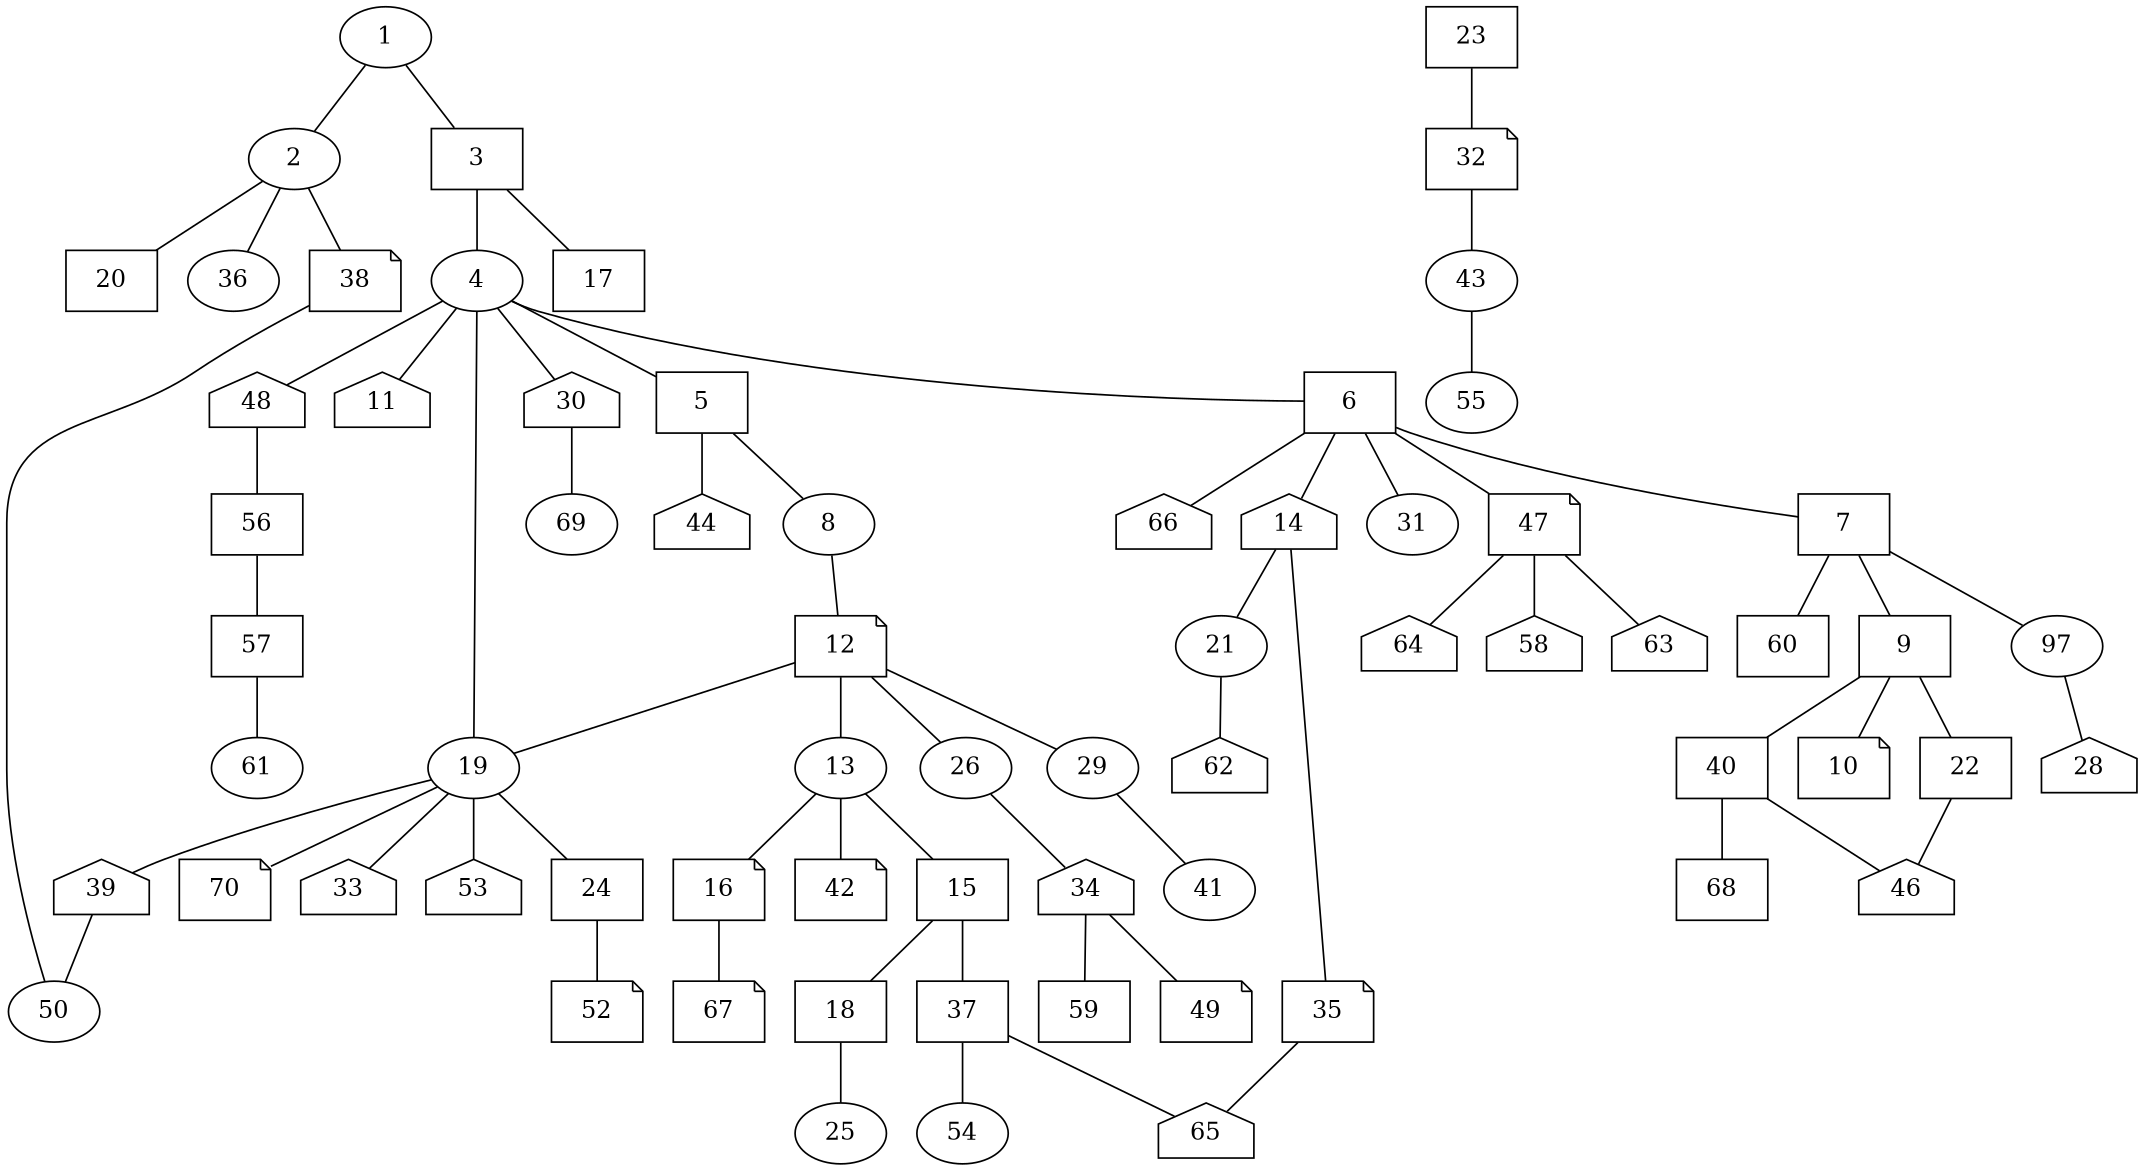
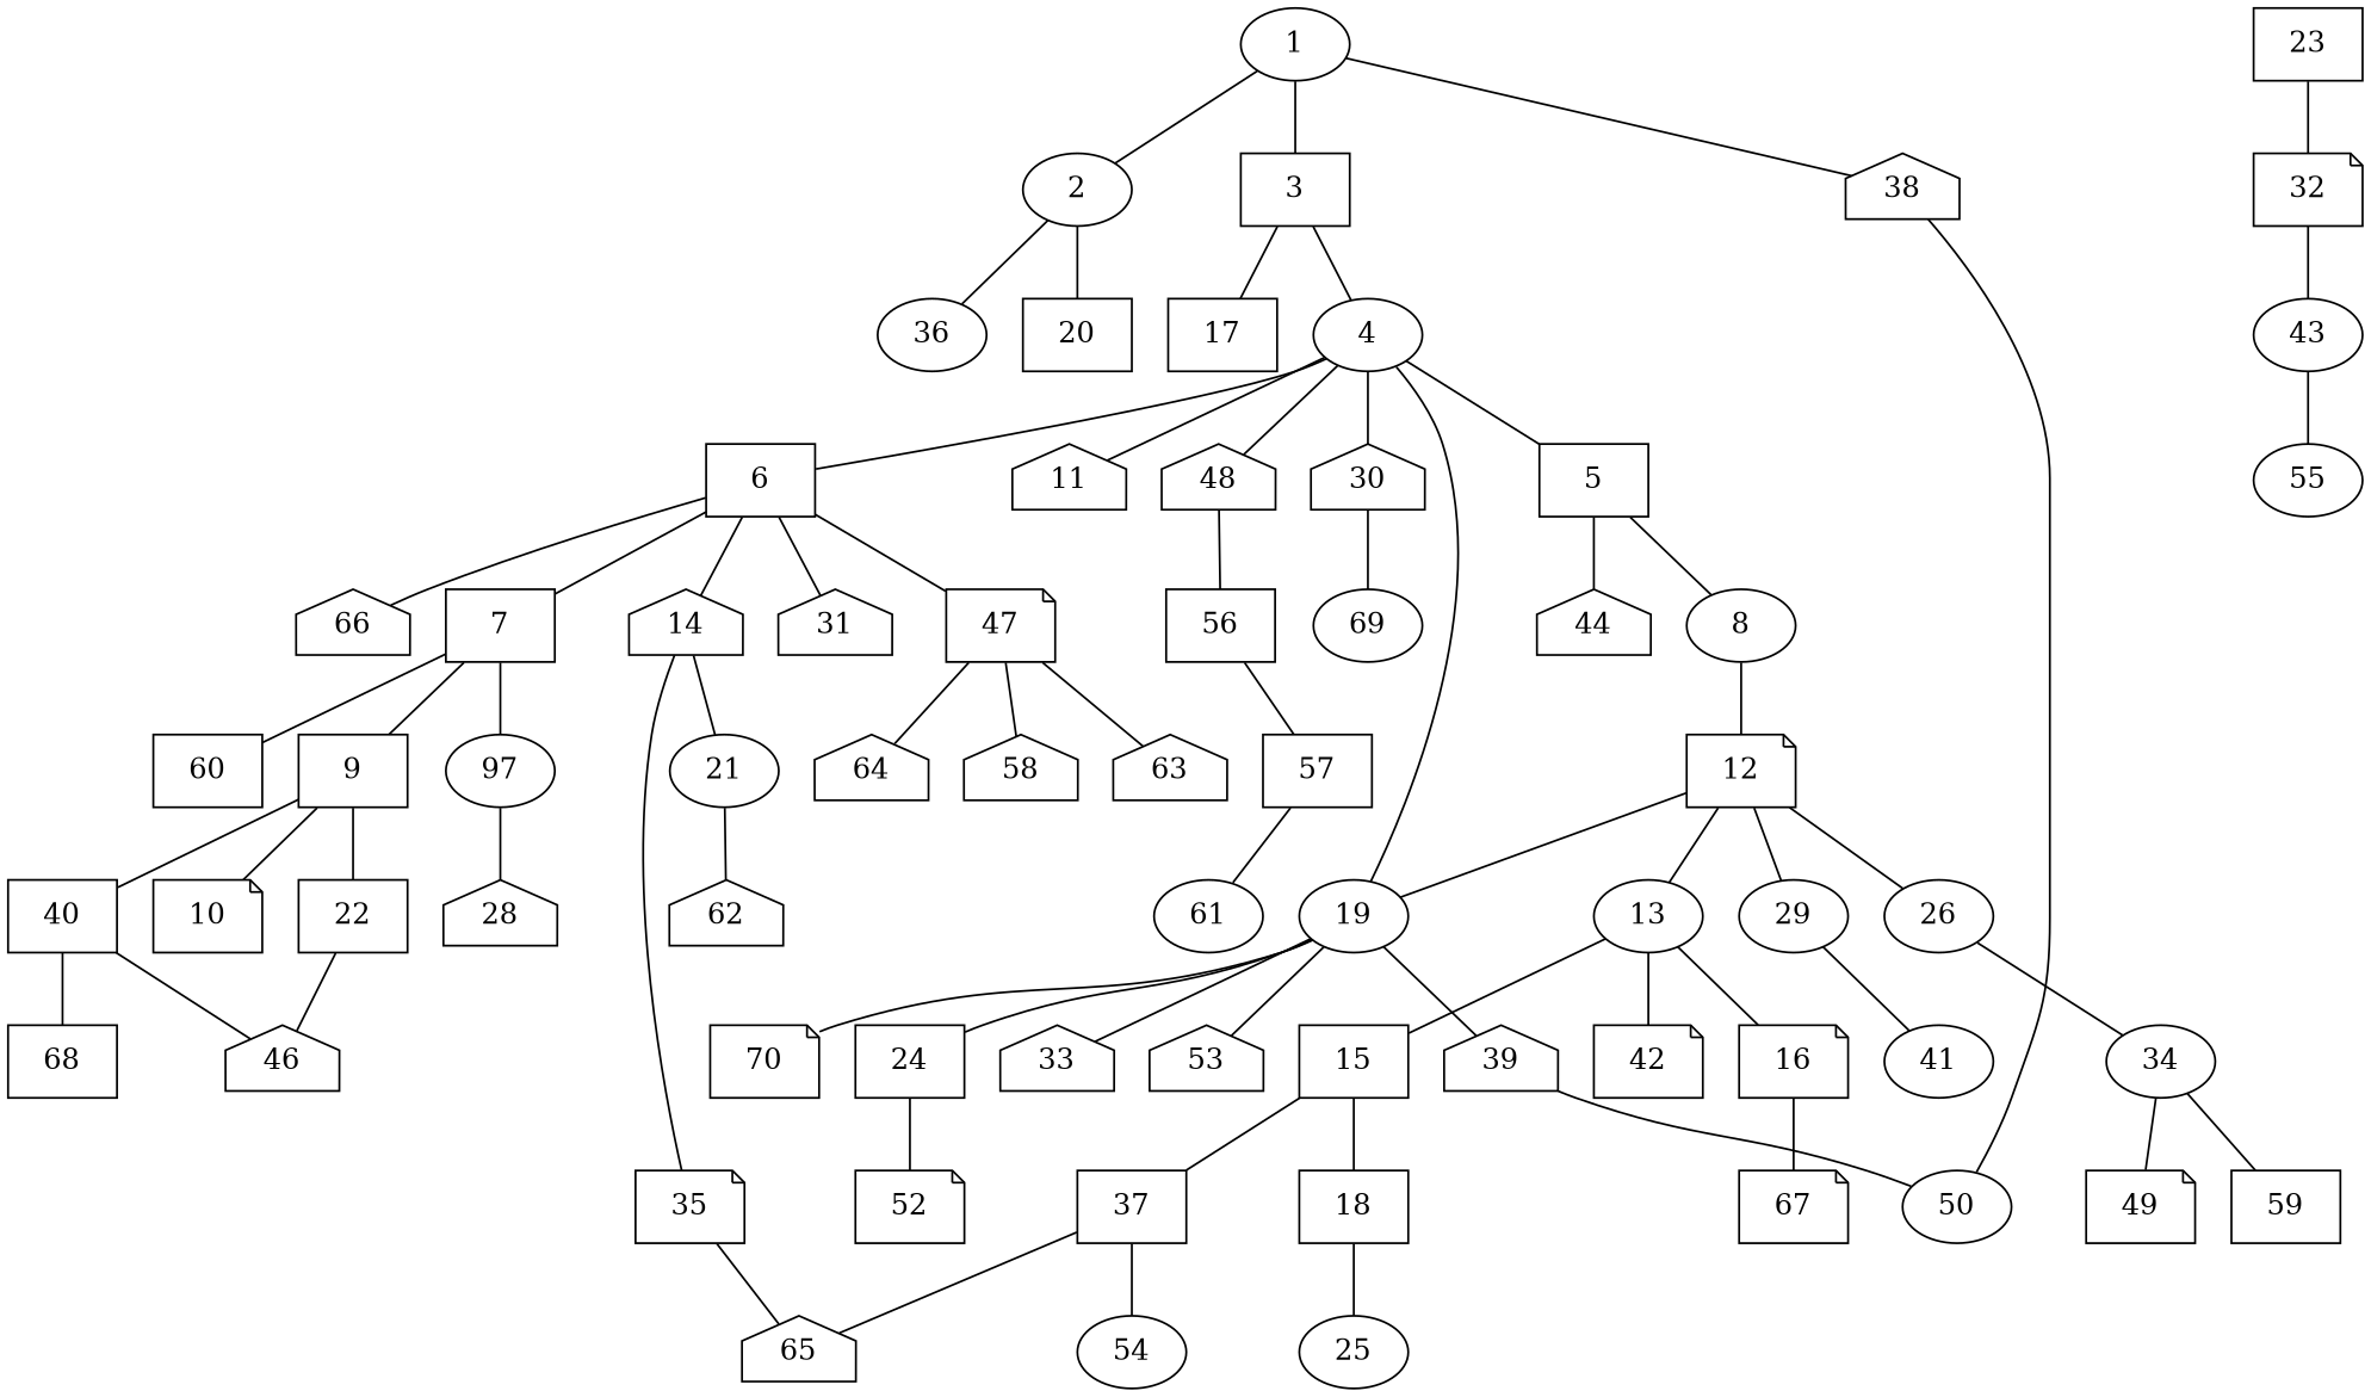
  graph {
    node [shape=ellipse]
    1
    2
    3 [shape=box]
-   38 [shape=note]
+   38 [shape=house]
    20 [shape=box]
    36
    4
    17 [shape=box]
    50
    5 [shape=box]
    6 [shape=box]
    11 [shape=house]
    19
    30 [shape=house]
    48 [shape=house]
    8
    44 [shape=house]
    7 [shape=box]
    14 [shape=house]
-   31
+   31 [shape=house]
    47 [shape=note]
    66 [shape=house]
    24 [shape=box]
    33 [shape=house]
    39 [shape=house]
    53 [shape=house]
    70 [shape=note]
    69
    56 [shape=box]
    12 [shape=note]
    9 [shape=box]
    n32 [label=97]
    60 [shape=box]
    21
    35 [shape=note]
    58 [shape=house]
    63 [shape=house]
    64 [shape=house]
    52 [shape=note]
    57 [shape=box]
    13
    26
    29
    10 [shape=note]
    22 [shape=box]
    40 [shape=box]
    23 [shape=box]
    32 [shape=note]
    28 [shape=house]
    62 [shape=house]
    65 [shape=house]
    46 [shape=house]
    68 [shape=box]
    43
    15 [shape=box]
    16 [shape=note]
    42 [shape=note]
-   34 [shape=house]
+   34
    41
    18 [shape=box]
    37 [shape=box]
    67 [shape=note]
    49 [shape=note]
    59 [shape=box]
    25
    54
    55
    61
    1 -- 2
    1 -- 3
-   2 -- 38
+   1 -- 38
    2 -- 20
    2 -- 36
    3 -- 4
    3 -- 17
    38 -- 50
    4 -- 5
    4 -- 6
    4 -- 11
    4 -- 19
    4 -- 30
    4 -- 48
    5 -- 8
    5 -- 44
    6 -- 7
    6 -- 14
    6 -- 31
    6 -- 47
    6 -- 66
    19 -- 24
    19 -- 33
    19 -- 39
    19 -- 53
    19 -- 70
    30 -- 69
    48 -- 56
    8 -- 12
    7 -- 9
    7 -- n32
    7 -- 60
    14 -- 21
    14 -- 35
    47 -- 58
    47 -- 63
    47 -- 64
    24 -- 52
    39 -- 50
    56 -- 57
    12 -- 19
    12 -- 13
    12 -- 26
    12 -- 29
    9 -- 10
    9 -- 22
    9 -- 40
    n32 -- 28
    21 -- 62
    35 -- 65
    57 -- 61
    13 -- 15
    13 -- 16
    13 -- 42
    26 -- 34
    29 -- 41
    22 -- 46
    40 -- 46
    40 -- 68
    23 -- 32
    32 -- 43
    43 -- 55
    15 -- 18
    15 -- 37
    16 -- 67
    34 -- 49
    34 -- 59
    18 -- 25
    37 -- 65
    37 -- 54
  }
